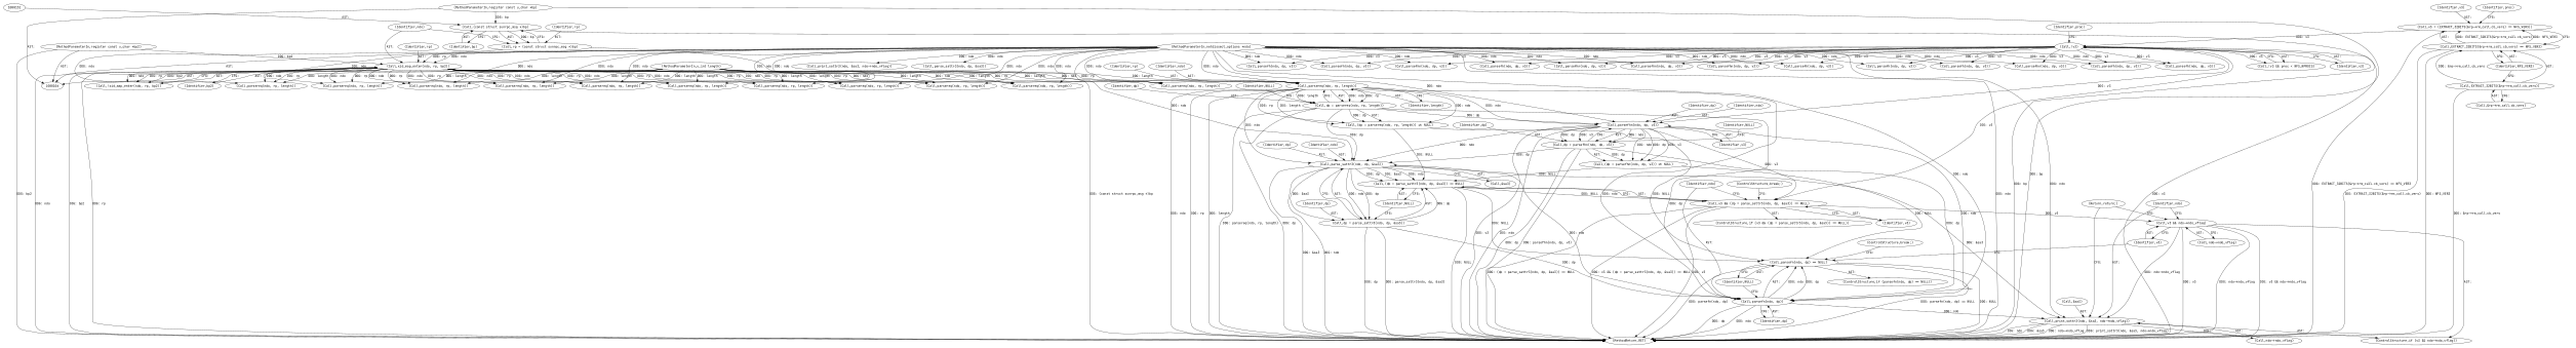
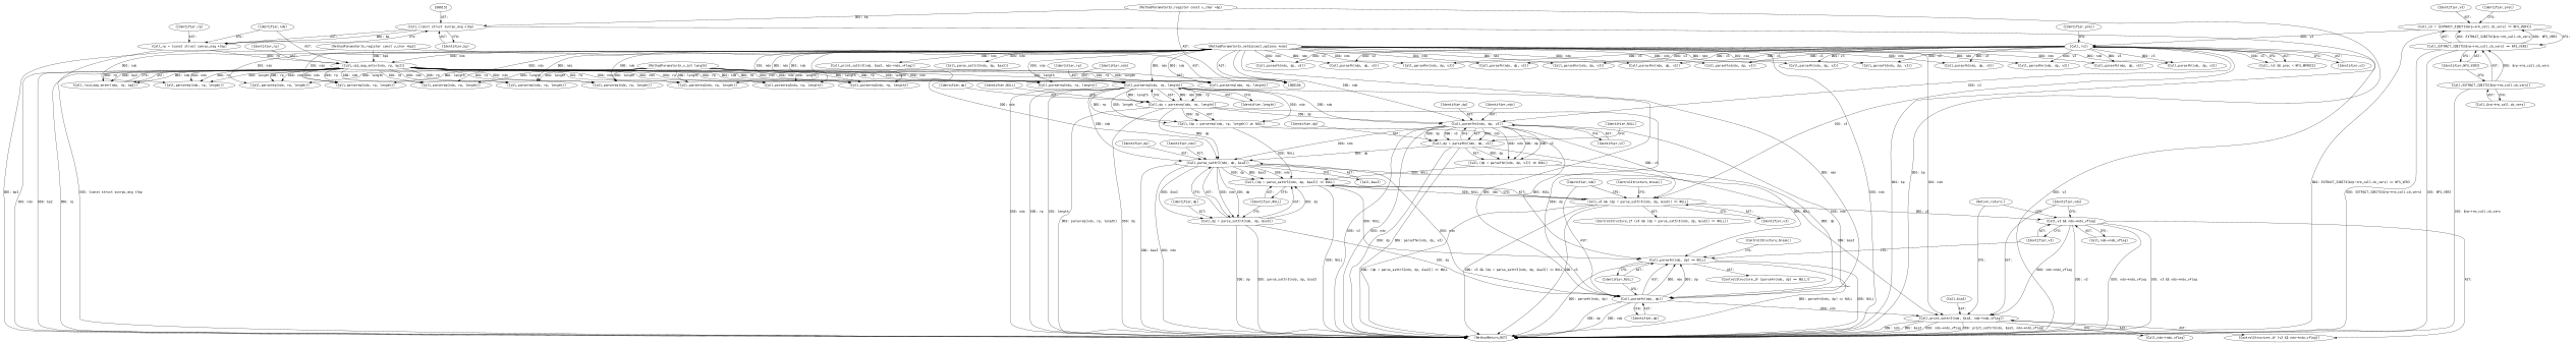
  digraph {
    fontname="JetBrains Mono"
    node [fontname="JetBrains Mono"]
    edge [fontname="JetBrains Mono"]
    n1 [label="(Call,parse_sattr3(ndo, dp, &sa3))"]
    n2 [label="(Call,(dp = parse_sattr3(ndo, dp, &sa3)) == NULL)"]
    n3 [label="(Call,print_sattr3(ndo, &sa3, ndo->ndo_vflag))"]
    n4 [label="(Call,dp = parse_sattr3(ndo, dp, &sa3))"]
    n5 [label="(Call,parsefn(ndo, dp))"]
    n6 [label="(MethodReturn,RET)"]
    n7 [label="(Call,&sa3)"]
    n8 [label="(Call,v3 && (dp = parse_sattr3(ndo, dp, &sa3)) == NULL)"]
    n9 [label="(Call,parsefn(ndo, dp) == NULL)"]
    n10 [label="(Identifier,NULL)"]
    n11 [label="(ControlStructure,if (v3 && ndo->ndo_vflag))"]
    n12 [label="(Call,ndo->ndo_vflag)"]
    n13 [label="(Identifier,dp)"]
    n14 [label="(Call,parsefhn(ndo, dp, v3))"]
    n15 [label="(Call,dp = parsefhn(ndo, dp, v3))"]
    n16 [label="(Identifier,v3)"]
    n17 [label="(Call,(dp = parsefhn(ndo, dp, v3)) != NULL)"]
    n18 [label="(Call,v3 && ndo->ndo_vflag)"]
    n19 [label="(ControlStructure,if (v3 && (dp = parse_sattr3(ndo, dp, &sa3)) == NULL))"]
    n20 [label="(Identifier,v3)"]
    n21 [label="(Call,parsereq(ndo, rp, length))"]
    n22 [label="(Call,dp = parsereq(ndo, rp, length))"]
    n23 [label="(Call,(dp = parsereq(ndo, rp, length)) != NULL)"]
    n24 [label="(Identifier,length)"]
    n25 [label="(Call,xid_map_enter(ndo, rp, bp2))"]
    n26 [label="(Call,parsereq(ndo, rp, length))"]
    n27 [label="(Call,parsereq(ndo, rp, length))"]
-   n28 [label="(Identifier,bp2)"]
    n29 [label="(Call,parsereq(ndo, rp, length))"]
    n30 [label="(Call,parsereq(ndo, rp, length))"]
    n31 [label="(Call,parsereq(ndo, rp, length))"]
    n32 [label="(Call,parsereq(ndo, rp, length))"]
    n33 [label="(Call,parsereq(ndo, rp, length))"]
    n34 [label="(Call,parsereq(ndo, rp, length))"]
    n35 [label="(Call,!xid_map_enter(ndo, rp, bp2))"]
    n36 [label="(Call,parsereq(ndo, rp, length))"]
    n37 [label="(Call,parsereq(ndo, rp, length))"]
    n38 [label="(Call,parsereq(ndo, rp, length))"]
    n39 [label="(MethodParameterIn,netdissect_options *ndo)"]
    n40 [label="(Call,parsefh(ndo, dp, v3))"]
    n41 [label="(Call,parsefh(ndo, dp, v3))"]
    n42 [label="(Call,parsefhn(ndo, dp, v3))"]
    n43 [label="(Call,parsefh(ndo, dp, v3))"]
    n44 [label="(Call,parsefh(ndo, dp, v3))"]
    n45 [label="(Call,parsefh(ndo, dp, v3))"]
    n46 [label="(Call,parsefhn(ndo, dp, v3))"]
    n47 [label="(Call,parsefh(ndo, dp, v3))"]
    n48 [label="(Call,parsefh(ndo, dp, v3))"]
    n49 [label="(Call,print_sattr3(ndo, &sa3, ndo->ndo_vflag))"]
    n50 [label="(Call,parsefh(ndo, dp, v3))"]
    n51 [label="(Call,parse_sattr3(ndo, dp, &sa3))"]
    n52 [label="(Call,parsefhn(ndo, dp, v3))"]
    n53 [label="(Call,parsefhn(ndo, dp, v3))"]
    n54 [label="(Call,parsefhn(ndo, dp, v3))"]
    1000106
    n56 [label="(Call,rp = (const struct sunrpc_msg *)bp)"]
    n57 [label="(Call,(const struct sunrpc_msg *)bp)"]
    n58 [label="(Identifier,bp)"]
    n59 [label="(MethodParameterIn,register const u_char *bp)"]
    n60 [label="(MethodParameterIn,register const u_char *bp2)"]
    n61 [label="(MethodParameterIn,u_int length)"]
    n62 [label="(Call,!v3)"]
    n63 [label="(Call,!v3 && proc < NFS_NPROCS)"]
    n64 [label="(Identifier,v3)"]
    n65 [label="(Call,v3 = (EXTRACT_32BITS(&rp->rm_call.cb_vers) == NFS_VER3))"]
    n66 [label="(Call,EXTRACT_32BITS(&rp->rm_call.cb_vers) == NFS_VER3)"]
    n67 [label="(Identifier,NFS_VER3)"]
    n68 [label="(Call,EXTRACT_32BITS(&rp->rm_call.cb_vers))"]
    n69 [label="(Call,&rp->rm_call.cb_vers)"]
    n70 [label="(ControlStructure,if (parsefn(ndo, dp) == NULL))"]
    n71 [label="(Identifier,NULL)"]
    n72 [label="(Call,ndo->ndo_vflag)"]
    n73 [label="(Identifier,v3)"]
    n74 [label="(Identifier,rp)"]
    n75 [label="(Identifier,proc)"]
    n76 [label="(Identifier,NULL)"]
    n77 [label="(Identifier,dp)"]
    n78 [label="(Identifier,rp)"]
    n79 [label="(Identifier,NULL)"]
    n80 [label="(Identifier,dp)"]
    n81 [label="(Identifier,rp)"]
    n82 [label="(Identifier,dp)"]
    n83 [label="(Call,&sa3)"]
    n84 [label="(ControlStructure,break;)"]
    n85 [label="(Identifier,dp)"]
    n86 [label="(Identifier,dp)"]
    n87 [label="(Identifier,v3)"]
    n88 [label="(Identifier,ndo)"]
    n89 [label="(Identifier,ndo)"]
    n90 [label="(Identifier,ndo)"]
    n91 [label="(Identifier,proc)"]
    n92 [label="(Identifier,ndo)"]
    n93 [label="(ControlStructure,break;)"]
    n94 [label="(Identifier,ndo)"]
    n95 [label="(Return,return;)"]
    n96 [label="(Identifier,ndo)"]
    1000131
    n1 -> n2 [label="DDG: ndo"]
    n1 -> n2 [label="DDG: dp"]
    n1 -> n2 [label="DDG: &sa3"]
    n1 -> n3 [label="DDG: &sa3"]
    n1 -> n4 [label="AST: "]
    n1 -> n4 [label="DDG: ndo"]
    n1 -> n4 [label="DDG: dp"]
    n1 -> n4 [label="DDG: &sa3"]
    n1 -> n5 [label="DDG: ndo"]
    n1 -> n6 [label="DDG: &sa3"]
    n1 -> n6 [label="DDG: ndo"]
    n1 -> n7 [label="CFG: "]
    n2 -> n6 [label="DDG: NULL"]
    n2 -> n8 [label="AST: "]
    n2 -> n8 [label="DDG: NULL"]
    n2 -> n9 [label="DDG: NULL"]
    n2 -> n10 [label="CFG: "]
    n3 -> n6 [label="DDG: print_sattr3(ndo, &sa3, ndo->ndo_vflag)"]
    n3 -> n6 [label="DDG: ndo"]
    n3 -> n6 [label="DDG: &sa3"]
    n3 -> n6 [label="DDG: ndo->ndo_vflag"]
    n3 -> n11 [label="AST: "]
    n3 -> n12 [label="CFG: "]
    n4 -> n1 [label="CFG: "]
    n4 -> n2 [label="AST: "]
    n4 -> n2 [label="DDG: dp"]
    n4 -> n5 [label="DDG: dp"]
    n4 -> n6 [label="DDG: dp"]
    n4 -> n6 [label="DDG: parse_sattr3(ndo, dp, &sa3)"]
    n5 -> n3 [label="DDG: ndo"]
    n5 -> n6 [label="DDG: dp"]
    n5 -> n6 [label="DDG: ndo"]
    n5 -> n9 [label="AST: "]
    n5 -> n9 [label="DDG: ndo"]
    n5 -> n9 [label="DDG: dp"]
    n5 -> n13 [label="CFG: "]
    n7 -> n1 [label="AST: "]
    n8 -> n2 [label="CFG: "]
    n8 -> n6 [label="DDG: v3"]
    n8 -> n6 [label="DDG: (dp = parse_sattr3(ndo, dp, &sa3)) == NULL"]
    n8 -> n6 [label="DDG: v3 && (dp = parse_sattr3(ndo, dp, &sa3)) == NULL"]
    n8 -> n18 [label="DDG: v3"]
    n8 -> n19 [label="AST: "]
    n8 -> n20 [label="CFG: "]
    n9 -> n6 [label="DDG: parsefn(ndo, dp)"]
    n9 -> n6 [label="DDG: parsefn(ndo, dp) == NULL"]
    n9 -> n6 [label="DDG: NULL"]
    n9 -> n70 [label="AST: "]
    n9 -> n71 [label="CFG: "]
    n10 -> n2 [label="AST: "]
    n10 -> n4 [label="CFG: "]
    n12 -> n3 [label="AST: "]
    n13 -> n5 [label="AST: "]
    n14 -> n1 [label="DDG: ndo"]
    n14 -> n5 [label="DDG: ndo"]
    n14 -> n6 [label="DDG: v3"]
    n14 -> n6 [label="DDG: ndo"]
    n14 -> n8 [label="DDG: v3"]
    n14 -> n15 [label="AST: "]
    n14 -> n15 [label="DDG: ndo"]
    n14 -> n15 [label="DDG: dp"]
    n14 -> n15 [label="DDG: v3"]
    n14 -> n16 [label="CFG: "]
    n14 -> n17 [label="DDG: ndo"]
    n14 -> n17 [label="DDG: dp"]
    n14 -> n17 [label="DDG: v3"]
    n15 -> n1 [label="DDG: dp"]
    n15 -> n5 [label="DDG: dp"]
    n15 -> n6 [label="DDG: dp"]
    n15 -> n6 [label="DDG: parsefhn(ndo, dp, v3)"]
    n15 -> n14 [label="CFG: "]
    n15 -> n17 [label="AST: "]
    n15 -> n17 [label="DDG: dp"]
    n16 -> n14 [label="AST: "]
    n17 -> n2 [label="DDG: NULL"]
    n17 -> n9 [label="DDG: NULL"]
    n18 -> n3 [label="DDG: ndo->ndo_vflag"]
    n18 -> n6 [label="DDG: v3"]
    n18 -> n6 [label="DDG: ndo->ndo_vflag"]
    n18 -> n6 [label="DDG: v3 && ndo->ndo_vflag"]
    n18 -> n11 [label="AST: "]
    n18 -> n72 [label="CFG: "]
    n18 -> n73 [label="CFG: "]
    n20 -> n8 [label="AST: "]
    n21 -> n1 [label="DDG: ndo"]
    n21 -> n5 [label="DDG: ndo"]
    n21 -> n6 [label="DDG: ndo"]
    n21 -> n6 [label="DDG: rp"]
    n21 -> n6 [label="DDG: length"]
    n21 -> n14 [label="DDG: ndo"]
    n21 -> n22 [label="AST: "]
    n21 -> n22 [label="DDG: ndo"]
    n21 -> n22 [label="DDG: rp"]
    n21 -> n22 [label="DDG: length"]
    n21 -> n23 [label="DDG: ndo"]
    n21 -> n23 [label="DDG: rp"]
    n21 -> n23 [label="DDG: length"]
    n21 -> n24 [label="CFG: "]
    n22 -> n1 [label="DDG: dp"]
    n22 -> n5 [label="DDG: dp"]
    n22 -> n6 [label="DDG: parsereq(ndo, rp, length)"]
    n22 -> n6 [label="DDG: dp"]
    n22 -> n14 [label="DDG: dp"]
    n22 -> n21 [label="CFG: "]
    n22 -> n23 [label="AST: "]
    n22 -> n23 [label="DDG: dp"]
    n23 -> n2 [label="DDG: NULL"]
    n23 -> n9 [label="DDG: NULL"]
    n24 -> n21 [label="AST: "]
    n25 -> n6 [label="DDG: ndo"]
    n25 -> n6 [label="DDG: bp2"]
    n25 -> n6 [label="DDG: rp"]
    n25 -> n21 [label="DDG: ndo"]
    n25 -> n21 [label="DDG: rp"]
    n25 -> n26 [label="DDG: ndo"]
    n25 -> n26 [label="DDG: rp"]
    n25 -> n27 [label="DDG: ndo"]
    n25 -> n27 [label="DDG: rp"]
-   n25 -> n28 [label="CFG: "]
    n25 -> n29 [label="DDG: ndo"]
    n25 -> n29 [label="DDG: rp"]
    n25 -> n30 [label="DDG: ndo"]
    n25 -> n30 [label="DDG: rp"]
    n25 -> n31 [label="DDG: ndo"]
    n25 -> n31 [label="DDG: rp"]
    n25 -> n32 [label="DDG: ndo"]
    n25 -> n32 [label="DDG: rp"]
    n25 -> n33 [label="DDG: ndo"]
    n25 -> n33 [label="DDG: rp"]
    n25 -> n34 [label="DDG: ndo"]
    n25 -> n34 [label="DDG: rp"]
    n25 -> n35 [label="AST: "]
    n25 -> n35 [label="DDG: ndo"]
    n25 -> n35 [label="DDG: rp"]
    n25 -> n35 [label="DDG: bp2"]
    n25 -> n36 [label="DDG: ndo"]
    n25 -> n36 [label="DDG: rp"]
    n25 -> n37 [label="DDG: ndo"]
    n25 -> n37 [label="DDG: rp"]
    n25 -> n38 [label="DDG: ndo"]
    n25 -> n38 [label="DDG: rp"]
-   n28 -> n25 [label="AST: "]
    n35 -> n25 [label="CFG: "]
    n39 -> n1 [label="DDG: ndo"]
    n39 -> n3 [label="DDG: ndo"]
    n39 -> n5 [label="DDG: ndo"]
    n39 -> n6 [label="DDG: ndo"]
    n39 -> n14 [label="DDG: ndo"]
    n39 -> n21 [label="DDG: ndo"]
    n39 -> n25 [label="DDG: ndo"]
    n39 -> n26 [label="DDG: ndo"]
    n39 -> n27 [label="DDG: ndo"]
    n39 -> n29 [label="DDG: ndo"]
    n39 -> n30 [label="DDG: ndo"]
    n39 -> n31 [label="DDG: ndo"]
    n39 -> n32 [label="DDG: ndo"]
    n39 -> n33 [label="DDG: ndo"]
    n39 -> n34 [label="DDG: ndo"]
    n39 -> n36 [label="DDG: ndo"]
    n39 -> n37 [label="DDG: ndo"]
    n39 -> n38 [label="DDG: ndo"]
    n39 -> n40 [label="DDG: ndo"]
    n39 -> n41 [label="DDG: ndo"]
    n39 -> n42 [label="DDG: ndo"]
    n39 -> n43 [label="DDG: ndo"]
    n39 -> n44 [label="DDG: ndo"]
    n39 -> n45 [label="DDG: ndo"]
    n39 -> n46 [label="DDG: ndo"]
    n39 -> n47 [label="DDG: ndo"]
    n39 -> n48 [label="DDG: ndo"]
    n39 -> n49 [label="DDG: ndo"]
    n39 -> n50 [label="DDG: ndo"]
    n39 -> n51 [label="DDG: ndo"]
    n39 -> n52 [label="DDG: ndo"]
    n39 -> n53 [label="DDG: ndo"]
    n39 -> n54 [label="DDG: ndo"]
    n39 -> 1000106 [label="AST: "]
    n56 -> n6 [label="DDG: (const struct sunrpc_msg *)bp"]
    n56 -> n25 [label="DDG: rp"]
    n56 -> n57 [label="CFG: "]
    n57 -> n6 [label="DDG: bp"]
    n57 -> n56 [label="AST: "]
    n57 -> n56 [label="DDG: bp"]
    n57 -> n58 [label="CFG: "]
    n58 -> n57 [label="AST: "]
    n59 -> n6 [label="DDG: bp"]
    n59 -> 1000106 [label="AST: "]
    n59 -> n57 [label="DDG: bp"]
    n60 -> n6 [label="DDG: bp2"]
    n60 -> n25 [label="DDG: bp2"]
    n60 -> 1000106 [label="AST: "]
    n61 -> n21 [label="DDG: length"]
    n61 -> n26 [label="DDG: length"]
    n61 -> n27 [label="DDG: length"]
    n61 -> n29 [label="DDG: length"]
    n61 -> n30 [label="DDG: length"]
    n61 -> n31 [label="DDG: length"]
    n61 -> n32 [label="DDG: length"]
    n61 -> n33 [label="DDG: length"]
    n61 -> n34 [label="DDG: length"]
    n61 -> n36 [label="DDG: length"]
    n61 -> n37 [label="DDG: length"]
    n61 -> n38 [label="DDG: length"]
    n61 -> 1000106 [label="AST: "]
    n62 -> n6 [label="DDG: v3"]
    n62 -> n8 [label="DDG: v3"]
    n62 -> n14 [label="DDG: v3"]
    n62 -> n40 [label="DDG: v3"]
    n62 -> n41 [label="DDG: v3"]
    n62 -> n42 [label="DDG: v3"]
    n62 -> n43 [label="DDG: v3"]
    n62 -> n44 [label="DDG: v3"]
    n62 -> n45 [label="DDG: v3"]
    n62 -> n46 [label="DDG: v3"]
    n62 -> n47 [label="DDG: v3"]
    n62 -> n48 [label="DDG: v3"]
    n62 -> n50 [label="DDG: v3"]
    n62 -> n52 [label="DDG: v3"]
    n62 -> n53 [label="DDG: v3"]
    n62 -> n54 [label="DDG: v3"]
    n62 -> n63 [label="AST: "]
    n62 -> n63 [label="DDG: v3"]
    n62 -> n64 [label="CFG: "]
    n63 -> n62 [label="CFG: "]
    n64 -> n62 [label="AST: "]
    n65 -> n6 [label="DDG: EXTRACT_32BITS(&rp->rm_call.cb_vers) == NFS_VER3"]
    n65 -> n62 [label="DDG: v3"]
    n65 -> n66 [label="CFG: "]
    n66 -> n6 [label="DDG: EXTRACT_32BITS(&rp->rm_call.cb_vers)"]
    n66 -> n6 [label="DDG: NFS_VER3"]
    n66 -> n65 [label="AST: "]
    n66 -> n65 [label="DDG: EXTRACT_32BITS(&rp->rm_call.cb_vers)"]
    n66 -> n65 [label="DDG: NFS_VER3"]
    n66 -> n67 [label="CFG: "]
    n67 -> n66 [label="AST: "]
    n67 -> n68 [label="CFG: "]
    n68 -> n6 [label="DDG: &rp->rm_call.cb_vers"]
    n68 -> n66 [label="AST: "]
    n68 -> n66 [label="DDG: &rp->rm_call.cb_vers"]
    n68 -> n69 [label="CFG: "]
    n69 -> n68 [label="AST: "]
    n71 -> n5 [label="CFG: "]
    n71 -> n9 [label="AST: "]
    n72 -> n18 [label="AST: "]
    n73 -> n9 [label="CFG: "]
    n73 -> n18 [label="AST: "]
    n74 -> n25 [label="AST: "]
    n75 -> n62 [label="CFG: "]
    n76 -> n15 [label="CFG: "]
    n77 -> n22 [label="AST: "]
    n78 -> n56 [label="AST: "]
    n79 -> n22 [label="CFG: "]
    n80 -> n4 [label="AST: "]
    n81 -> n21 [label="AST: "]
    n82 -> n14 [label="AST: "]
    n83 -> n3 [label="AST: "]
    n84 -> n9 [label="CFG: "]
    n85 -> n1 [label="AST: "]
    n86 -> n15 [label="AST: "]
    n87 -> n65 [label="AST: "]
    n88 -> n21 [label="AST: "]
    n89 -> n1 [label="AST: "]
    n90 -> n5 [label="AST: "]
    n90 -> n8 [label="CFG: "]
    n91 -> n65 [label="CFG: "]
    n92 -> n3 [label="AST: "]
    n92 -> n18 [label="CFG: "]
    n93 -> n8 [label="CFG: "]
    n94 -> n25 [label="AST: "]
    n94 -> n56 [label="CFG: "]
    n95 -> n3 [label="CFG: "]
    n95 -> n18 [label="CFG: "]
    n96 -> n14 [label="AST: "]
    1000131 -> n57 [label="AST: "]
  }
